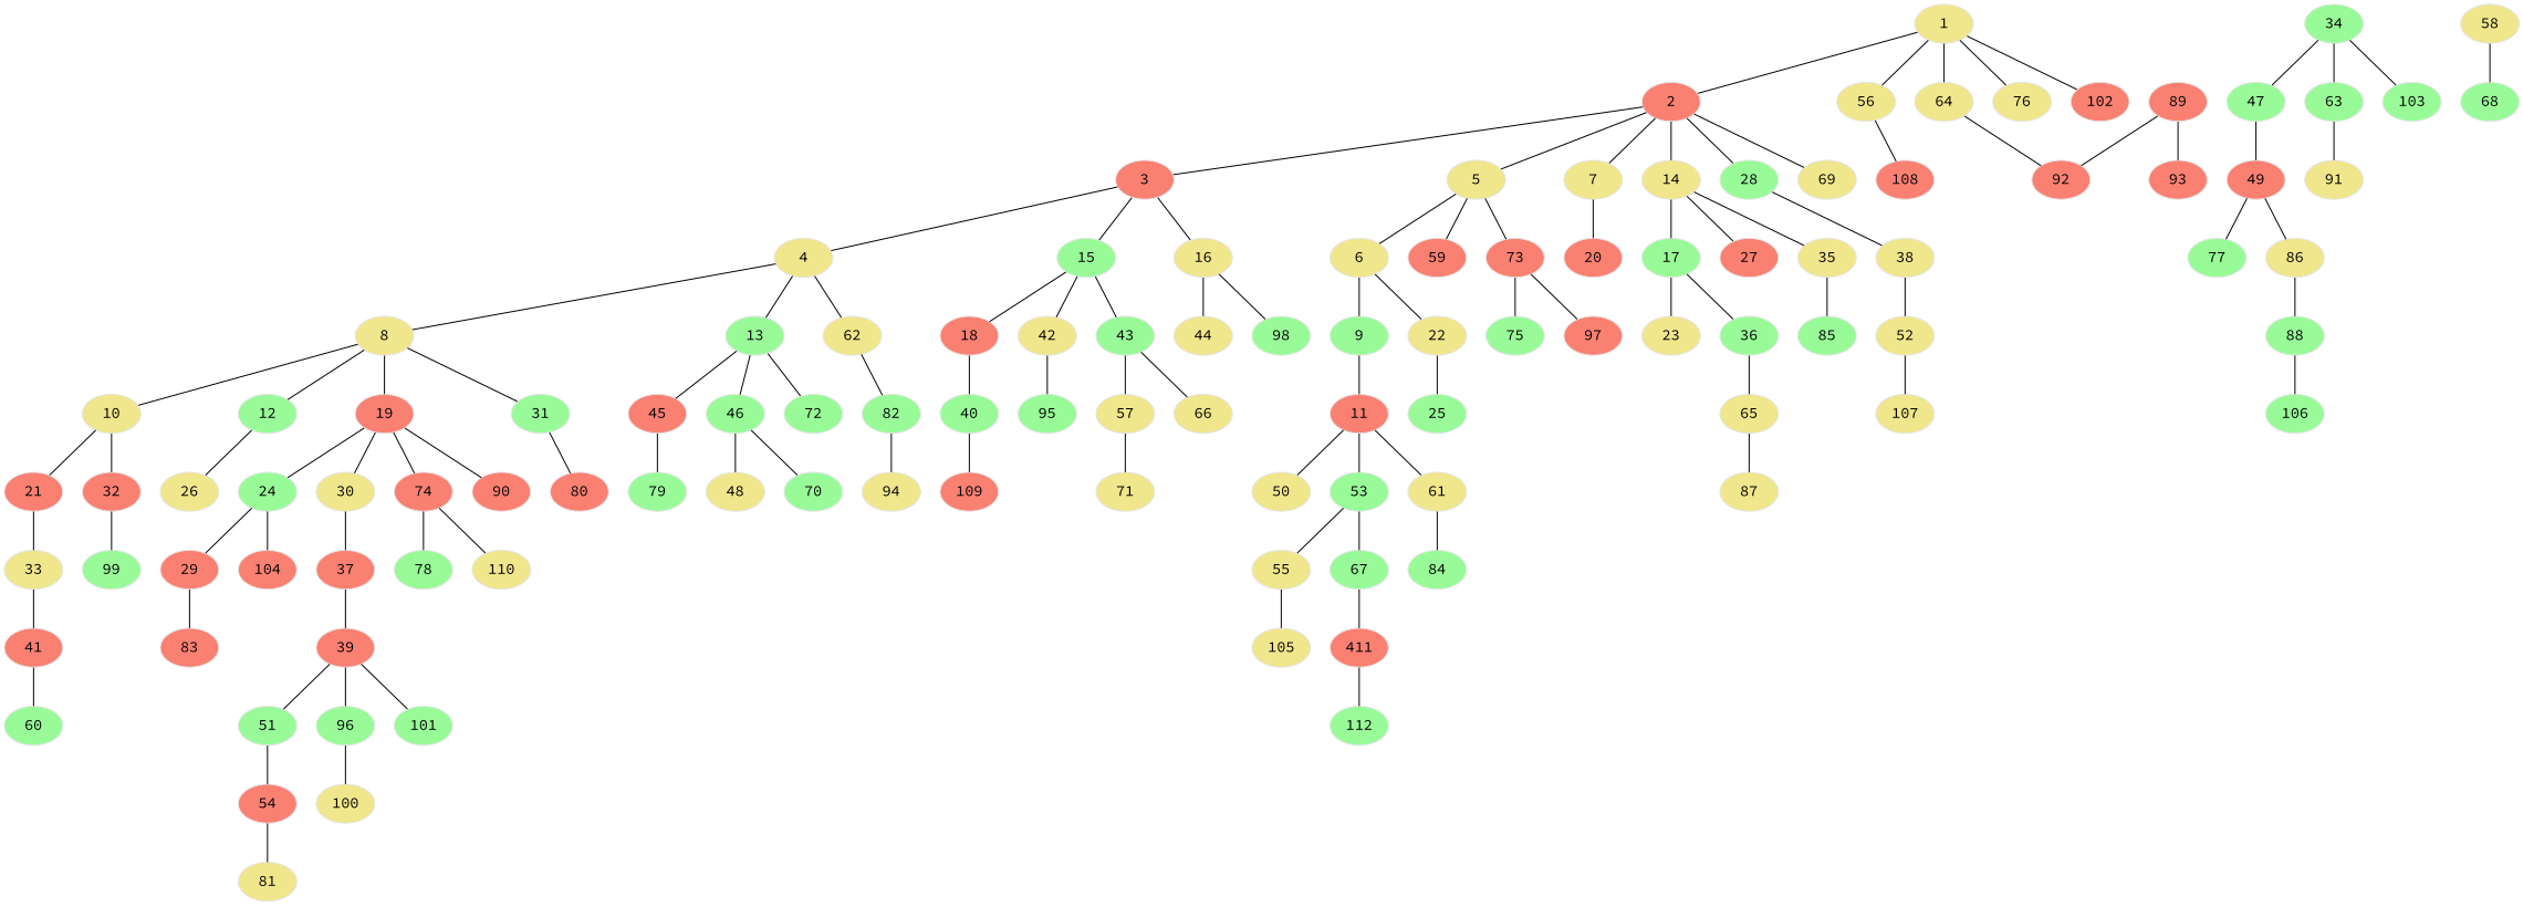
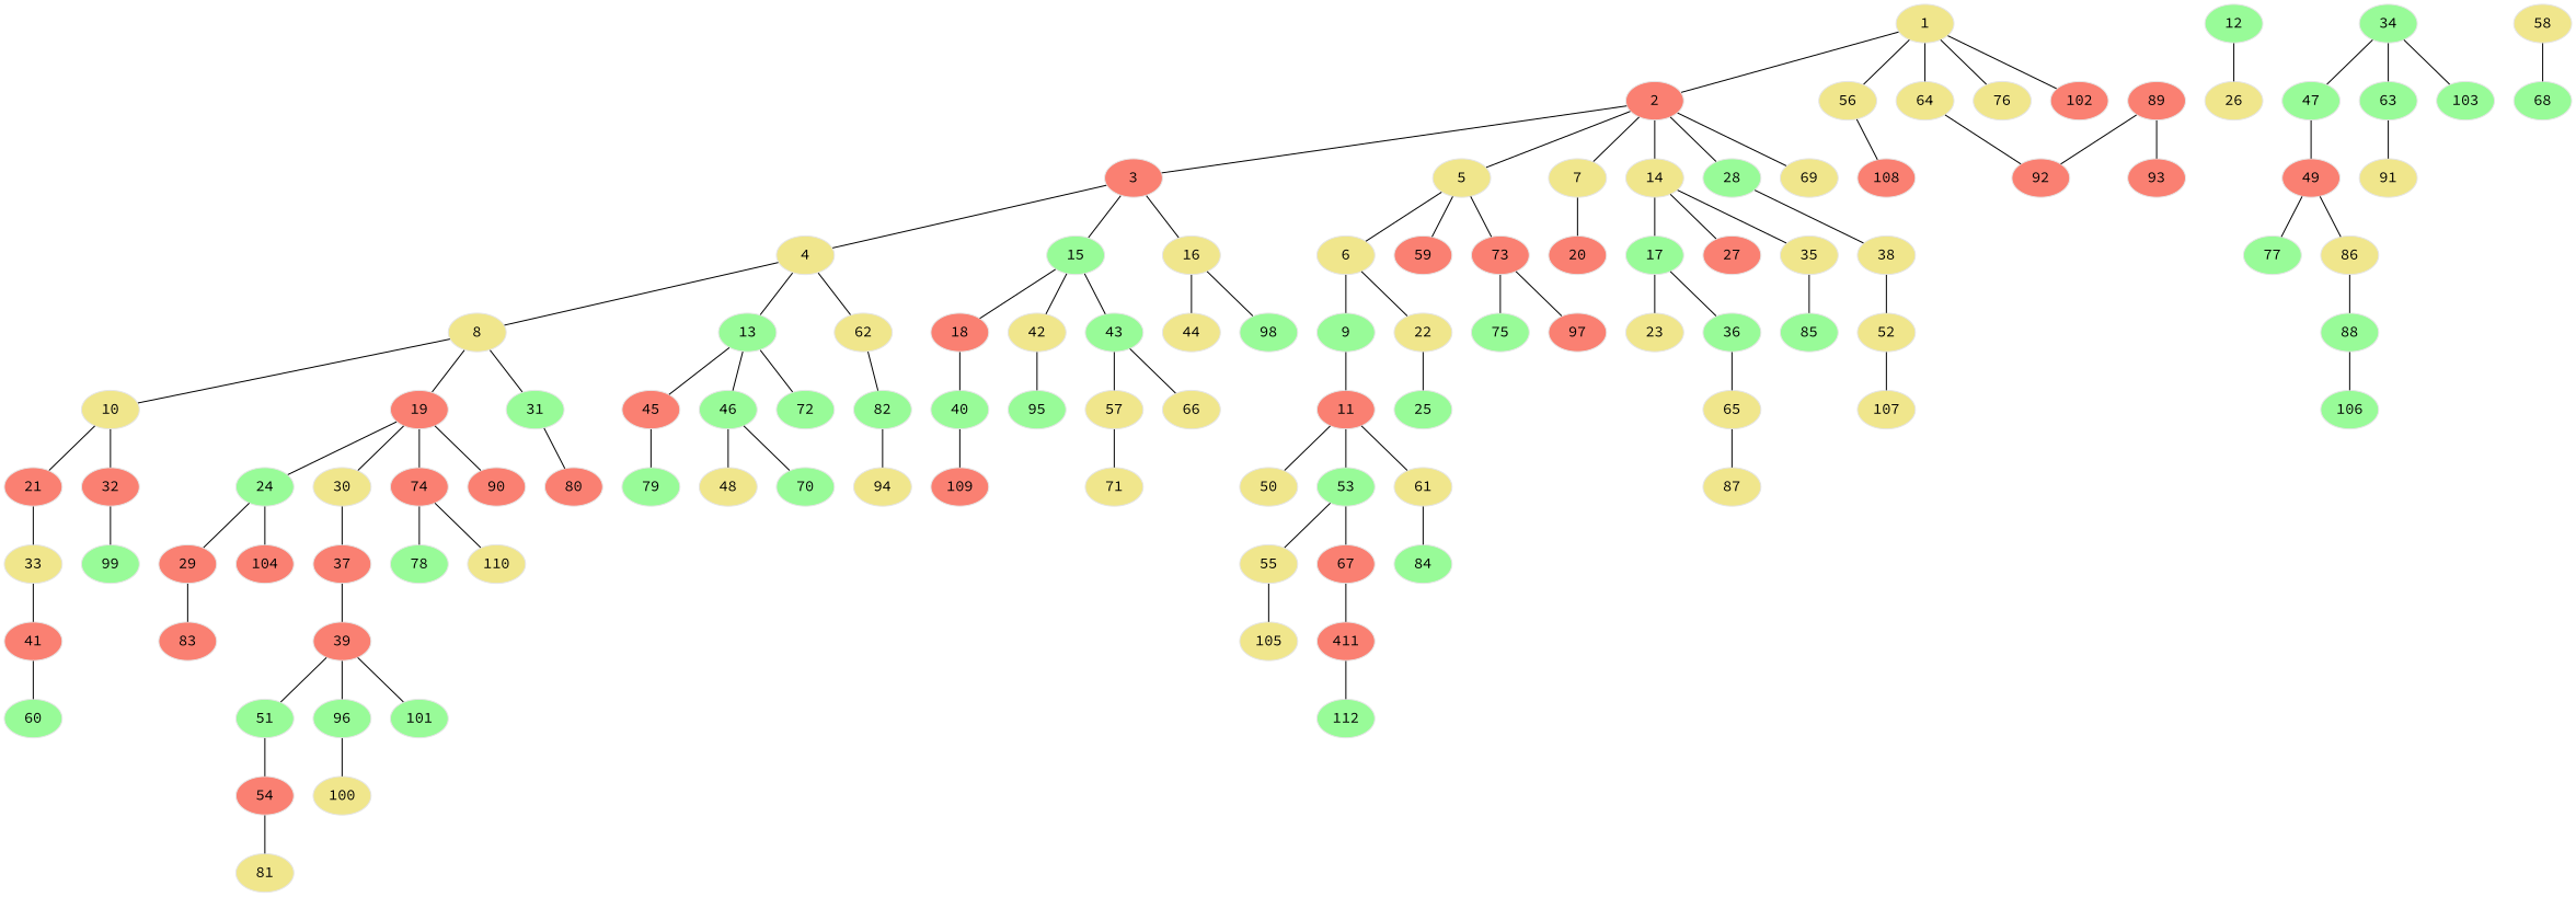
  graph {
    fontname="Source Code Pro"
    node [color=gray90 fillcolor=khaki fontname="Source Code Pro" style=filled]
    edge [fontname="Source Code Pro"]
    2 [fillcolor=salmon]
    1
    56
    64
    76
    102 [fillcolor=salmon]
    3 [fillcolor=salmon]
    5
    7
    14
    28 [fillcolor=palegreen]
    69
    108 [fillcolor=salmon]
    92 [fillcolor=salmon]
    4
    15 [fillcolor=palegreen]
    16
    6
    59 [fillcolor=salmon]
    73 [fillcolor=salmon]
    20 [fillcolor=salmon]
    17 [fillcolor=palegreen]
    27 [fillcolor=salmon]
    35
    38
    8
    13 [fillcolor=palegreen]
    62
    18 [fillcolor=salmon]
    42
    43 [fillcolor=palegreen]
    44
    98 [fillcolor=palegreen]
    10
    12 [fillcolor=palegreen]
    19 [fillcolor=salmon]
    31 [fillcolor=palegreen]
    45 [fillcolor=salmon]
    46 [fillcolor=palegreen]
    72 [fillcolor=palegreen]
    82 [fillcolor=palegreen]
    9 [fillcolor=palegreen]
    22
    75 [fillcolor=palegreen]
    97 [fillcolor=salmon]
    11 [fillcolor=salmon]
    25 [fillcolor=palegreen]
    21 [fillcolor=salmon]
    32 [fillcolor=salmon]
    26
    24 [fillcolor=palegreen]
    30
    74 [fillcolor=salmon]
    90 [fillcolor=salmon]
    80 [fillcolor=salmon]
    50
    53 [fillcolor=palegreen]
    61
    33
    99 [fillcolor=palegreen]
    55
-   67 [fillcolor=palegreen]
+   67 [fillcolor=salmon]
    84 [fillcolor=palegreen]
    79 [fillcolor=palegreen]
    48
    70 [fillcolor=palegreen]
    23
    36 [fillcolor=palegreen]
    85 [fillcolor=palegreen]
    40 [fillcolor=palegreen]
    95 [fillcolor=palegreen]
    57
    66
    65
    109 [fillcolor=salmon]
    29 [fillcolor=salmon]
    104 [fillcolor=salmon]
    37 [fillcolor=salmon]
    78 [fillcolor=palegreen]
    110
    41 [fillcolor=salmon]
    83 [fillcolor=salmon]
    34 [fillcolor=palegreen]
    47 [fillcolor=palegreen]
    63 [fillcolor=palegreen]
    103 [fillcolor=palegreen]
    68 [fillcolor=palegreen]
    58
    52
    39 [fillcolor=salmon]
    60 [fillcolor=palegreen]
    49 [fillcolor=salmon]
    91
    87
    51 [fillcolor=palegreen]
    96 [fillcolor=palegreen]
    101 [fillcolor=palegreen]
    107
    54 [fillcolor=salmon]
    100
    71
    77 [fillcolor=palegreen]
    86
    88 [fillcolor=palegreen]
    81
    105
    n107 [fillcolor=salmon label=411]
    94
    89 [fillcolor=salmon]
    93 [fillcolor=salmon]
    112 [fillcolor=palegreen]
    106 [fillcolor=palegreen]
    2 -- 3
    2 -- 5
    2 -- 7
    2 -- 14
    2 -- 28
    2 -- 69
    1 -- 2
    1 -- 56
    1 -- 64
    1 -- 76
    1 -- 102
    56 -- 108
    64 -- 92
    3 -- 4
    3 -- 15
    3 -- 16
    5 -- 6
    5 -- 59
    5 -- 73
    7 -- 20
    14 -- 17
    14 -- 27
    14 -- 35
    28 -- 38
    4 -- 8
    4 -- 13
    4 -- 62
    15 -- 18
    15 -- 42
    15 -- 43
    16 -- 44
    16 -- 98
    6 -- 9
    6 -- 22
    73 -- 75
    73 -- 97
    17 -- 23
    17 -- 36
    35 -- 85
    38 -- 52
    8 -- 10
-   8 -- 12
    8 -- 19
    8 -- 31
    13 -- 45
    13 -- 46
    13 -- 72
    62 -- 82
    18 -- 40
    42 -- 95
    43 -- 57
    43 -- 66
    10 -- 21
    10 -- 32
    12 -- 26
    19 -- 24
    19 -- 30
    19 -- 74
    19 -- 90
    31 -- 80
    45 -- 79
    46 -- 48
    46 -- 70
    82 -- 94
    9 -- 11
    22 -- 25
    11 -- 50
    11 -- 53
    11 -- 61
    21 -- 33
    32 -- 99
    24 -- 29
    24 -- 104
    30 -- 37
    74 -- 78
    74 -- 110
    53 -- 55
    53 -- 67
    61 -- 84
    33 -- 41
    55 -- 105
    67 -- n107
    36 -- 65
    40 -- 109
    57 -- 71
    65 -- 87
    29 -- 83
    37 -- 39
    41 -- 60
    34 -- 47
    34 -- 63
    34 -- 103
    47 -- 49
    63 -- 91
    58 -- 68
    52 -- 107
    39 -- 51
    39 -- 96
    39 -- 101
    49 -- 77
    49 -- 86
    51 -- 54
    96 -- 100
    54 -- 81
    86 -- 88
    88 -- 106
    n107 -- 112
    89 -- 92
    89 -- 93
  }
